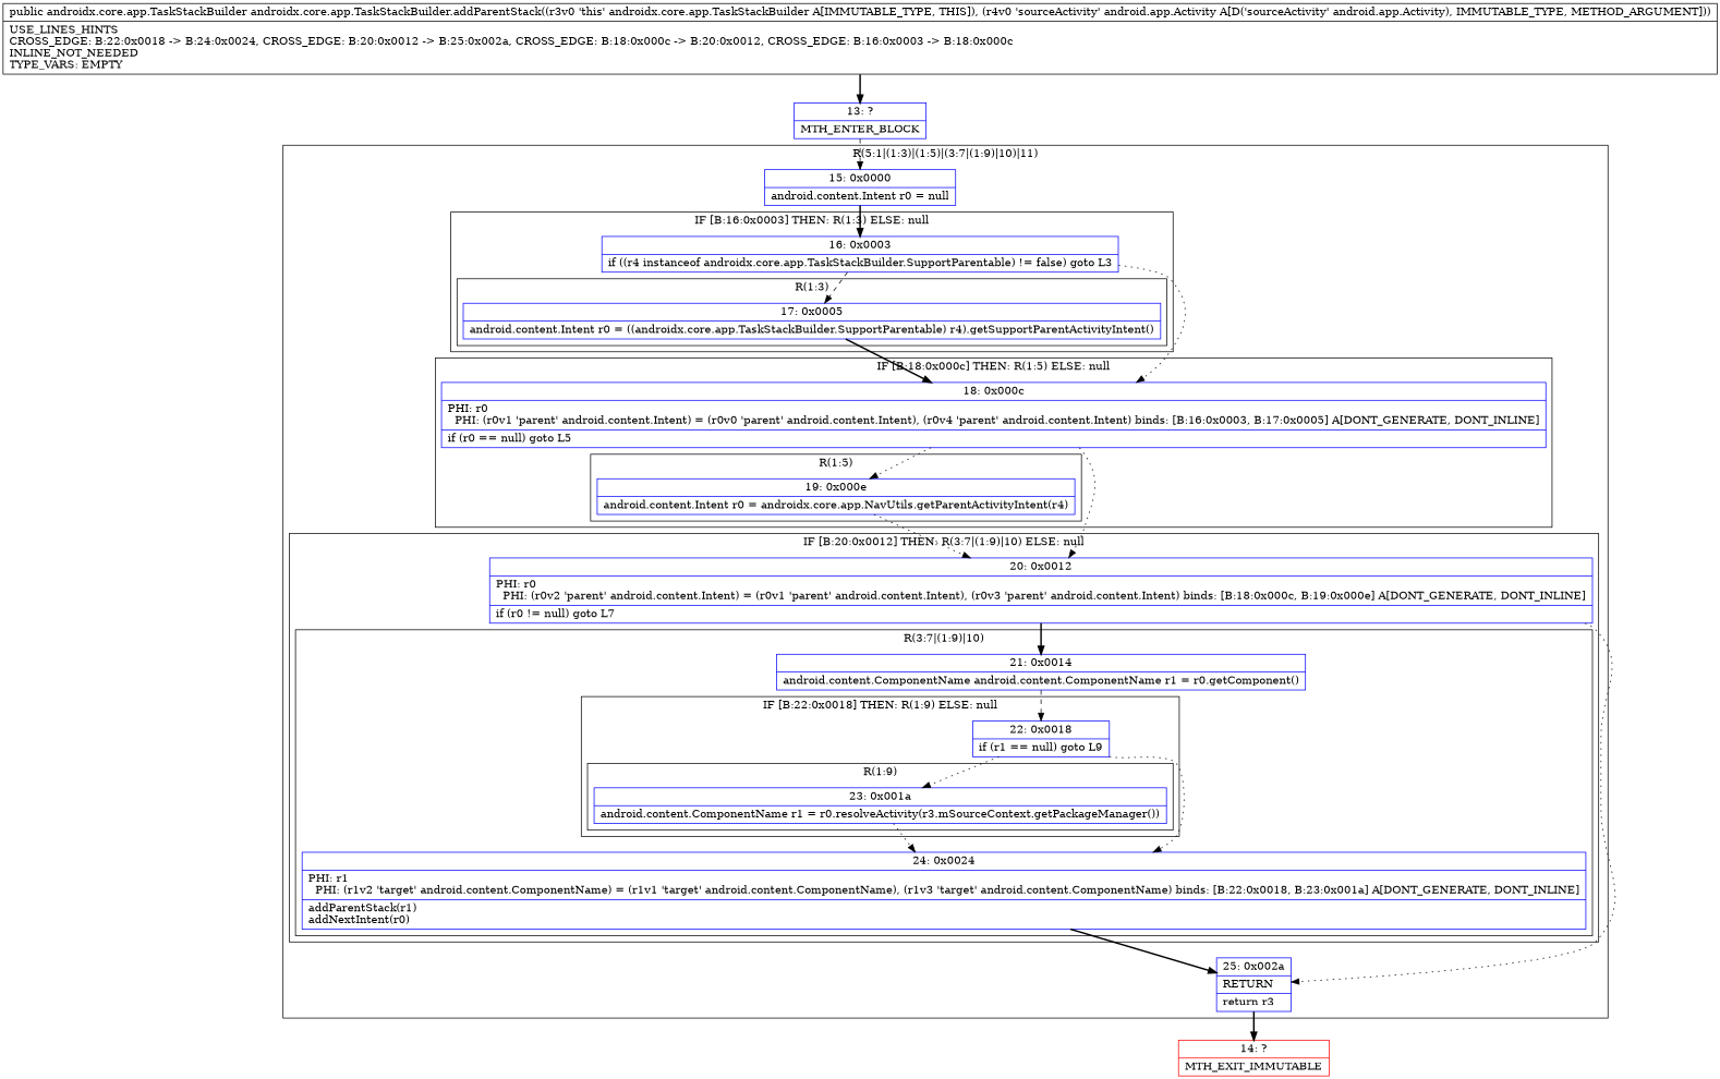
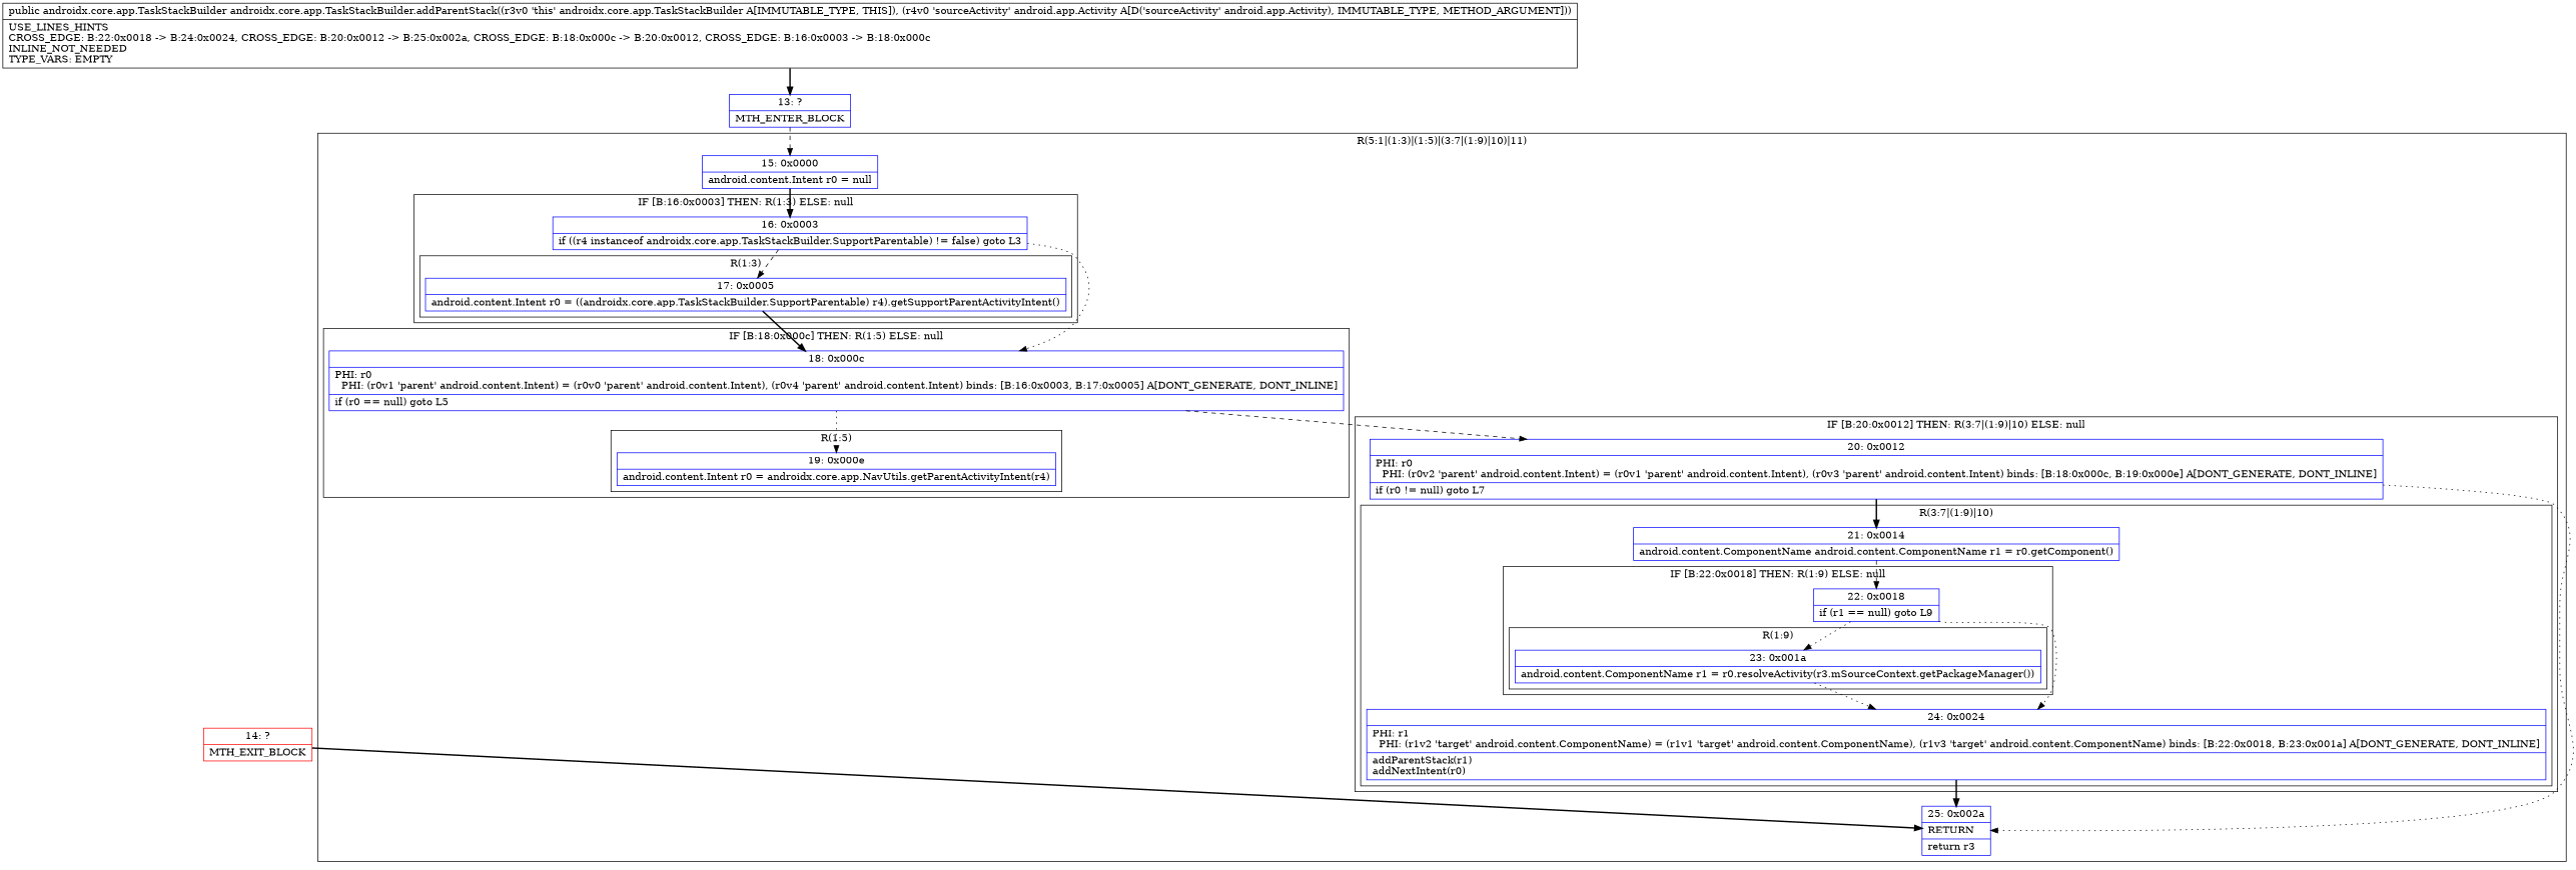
  digraph {
    node [color=blue shape=record]
    edge [style=dotted]
    n1 [label="{17\:\ 0x0005|android.content.Intent r0 = ((androidx.core.app.TaskStackBuilder.SupportParentable) r4).getSupportParentActivityIntent()\l}"]
    n2 [label="{16\:\ 0x0003|if ((r4 instanceof androidx.core.app.TaskStackBuilder.SupportParentable) != false) goto L3\l}"]
    n3 [label="{19\:\ 0x000e|android.content.Intent r0 = androidx.core.app.NavUtils.getParentActivityIntent(r4)\l}"]
    n4 [label="{18\:\ 0x000c|PHI: r0 \l  PHI: (r0v1 'parent' android.content.Intent) = (r0v0 'parent' android.content.Intent), (r0v4 'parent' android.content.Intent) binds: [B:16:0x0003, B:17:0x0005] A[DONT_GENERATE, DONT_INLINE]\l|if (r0 == null) goto L5\l}"]
    n5 [label="{23\:\ 0x001a|android.content.ComponentName r1 = r0.resolveActivity(r3.mSourceContext.getPackageManager())\l}"]
    n6 [label="{22\:\ 0x0018|if (r1 == null) goto L9\l}"]
    n7 [label="{21\:\ 0x0014|android.content.ComponentName android.content.ComponentName r1 = r0.getComponent()\l}"]
    n8 [label="{24\:\ 0x0024|PHI: r1 \l  PHI: (r1v2 'target' android.content.ComponentName) = (r1v1 'target' android.content.ComponentName), (r1v3 'target' android.content.ComponentName) binds: [B:22:0x0018, B:23:0x001a] A[DONT_GENERATE, DONT_INLINE]\l|addParentStack(r1)\laddNextIntent(r0)\l}"]
    n9 [label="{20\:\ 0x0012|PHI: r0 \l  PHI: (r0v2 'parent' android.content.Intent) = (r0v1 'parent' android.content.Intent), (r0v3 'parent' android.content.Intent) binds: [B:18:0x000c, B:19:0x000e] A[DONT_GENERATE, DONT_INLINE]\l|if (r0 != null) goto L7\l}"]
    n10 [label="{15\:\ 0x0000|android.content.Intent r0 = null\l}"]
    n11 [label="{25\:\ 0x002a|RETURN\l|return r3\l}"]
-   n12 [color=red label="{14\:\ ?|MTH_EXIT_IMMUTABLE\l}"]
+   n12 [color=red label="{14\:\ ?|MTH_EXIT_BLOCK\l}"]
    n13 [label="{13\:\ ?|MTH_ENTER_BLOCK\l}"]
    n14 [label="{public androidx.core.app.TaskStackBuilder androidx.core.app.TaskStackBuilder.addParentStack((r3v0 'this' androidx.core.app.TaskStackBuilder A[IMMUTABLE_TYPE, THIS]), (r4v0 'sourceActivity' android.app.Activity A[D('sourceActivity' android.app.Activity), IMMUTABLE_TYPE, METHOD_ARGUMENT]))  | USE_LINES_HINTS\lCROSS_EDGE: B:22:0x0018 \-\> B:24:0x0024, CROSS_EDGE: B:20:0x0012 \-\> B:25:0x002a, CROSS_EDGE: B:18:0x000c \-\> B:20:0x0012, CROSS_EDGE: B:16:0x0003 \-\> B:18:0x000c\lINLINE_NOT_NEEDED\lTYPE_VARS: EMPTY\l}" color=""]
    subgraph cluster_1 {
      label="R(5:1|(1:3)|(1:5)|(3:7|(1:9)|10)|11)"
      n10
      n11
      subgraph cluster_2 {
        label="IF [B:16:0x0003] THEN: R(1:3) ELSE: null"
        n2
        subgraph cluster_3 {
          label="R(1:3)"
          n1
        }
      }
      subgraph cluster_4 {
        label="IF [B:18:0x000c] THEN: R(1:5) ELSE: null"
        n4
        subgraph cluster_5 {
          label="R(1:5)"
          n3
        }
      }
      subgraph cluster_6 {
        label="IF [B:20:0x0012] THEN: R(3:7|(1:9)|10) ELSE: null"
        n9
        subgraph cluster_7 {
          label="R(3:7|(1:9)|10)"
          n7
          n8
          subgraph cluster_8 {
            label="IF [B:22:0x0018] THEN: R(1:9) ELSE: null"
            n6
            subgraph cluster_9 {
              label="R(1:9)"
              n5
            }
          }
        }
      }
    }
    n1 -> n4 [style=bold]
    n2 -> n1 [style=dashed]
    n2 -> n4
-   n3 -> n9
    n4 -> n3
-   n4 -> n9
+   n4 -> n9 [style=dashed]
    n5 -> n8
    n6 -> n5
    n6 -> n8
    n7 -> n6 [style=dashed]
    n8 -> n11 [style=bold]
    n9 -> n7 [style=bold]
    n9 -> n11
    n10 -> n2 [style=bold]
-   n11 -> n12 [style=bold]
+   n12 -> n11 [style=bold]
    n13 -> n10 [style=dashed]
    n14 -> n13 [style=bold]
  }
